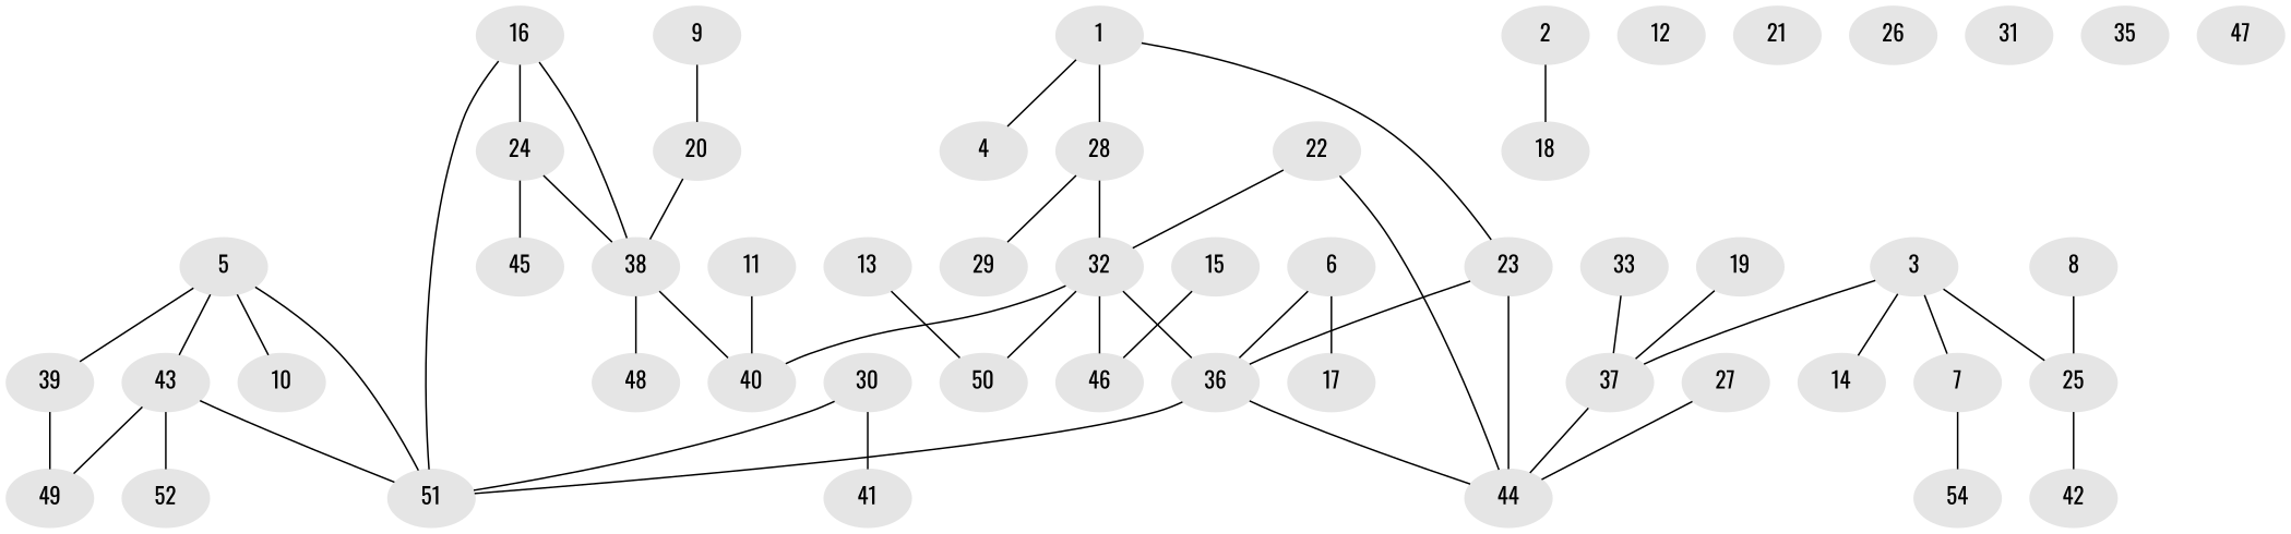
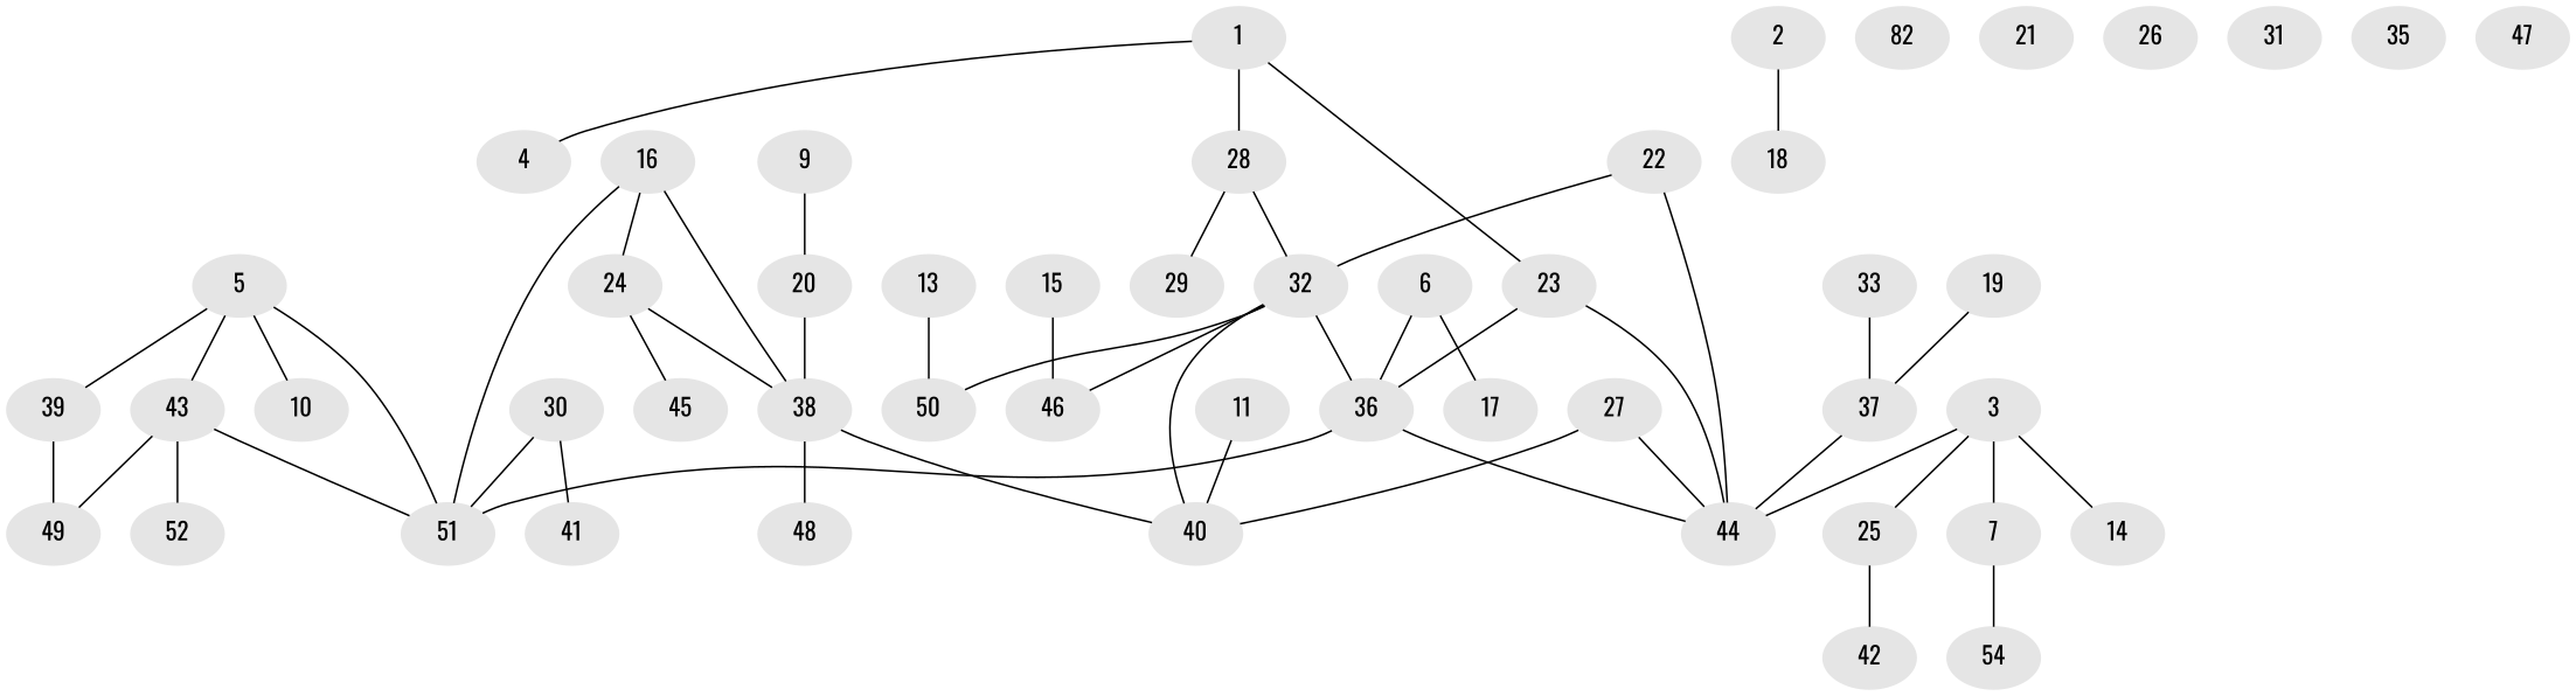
  graph {
    fontname=Oswald
    node [color=gray90 fontname=Oswald style=filled]
    edge [fontname=Oswald]
    1
    4
    23
    28
    44
    36
    32
    29
    2
    18
    3
    7
    14
    25
    n15 [label=54]
    42
    5
    10
    39
    43
    51
    49
    52
    6
    17
-   8
    9
    20
    38
    11
    40
-   12
+   12 [label=82]
    13
    50
    15
    46
    16
    24
    45
    48
    19
    37
    21
    22
    26
    27
    30
    41
    31
    33
    35
    47
    1 -- 4
    1 -- 23
    1 -- 28
    23 -- 44
    23 -- 36
    28 -- 32
    28 -- 29
    36 -- 44
    36 -- 51
    32 -- 36
    32 -- 40
    32 -- 50
    32 -- 46
    2 -- 18
-   3 -- 37
+   3 -- 44
    3 -- 7
    3 -- 14
    3 -- 25
    7 -- n15
    25 -- 42
    5 -- 10
    5 -- 39
    5 -- 43
    5 -- 51
    39 -- 49
    43 -- 51
    43 -- 49
    43 -- 52
    6 -- 36
    6 -- 17
-   8 -- 25
    9 -- 20
    20 -- 38
    38 -- 40
    38 -- 48
    11 -- 40
    13 -- 50
    15 -- 46
    16 -- 51
    16 -- 38
    16 -- 24
    24 -- 38
    24 -- 45
    19 -- 37
    37 -- 44
    22 -- 44
    22 -- 32
    27 -- 44
+   27 -- 40
    30 -- 51
    30 -- 41
    33 -- 37
  }
